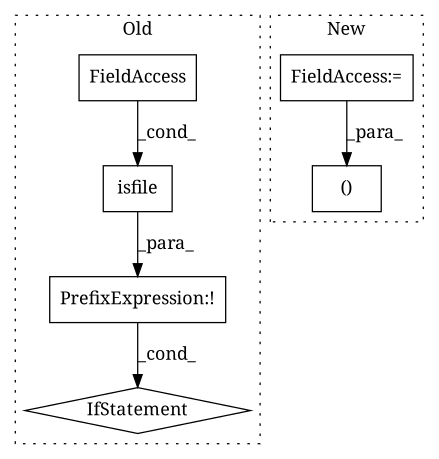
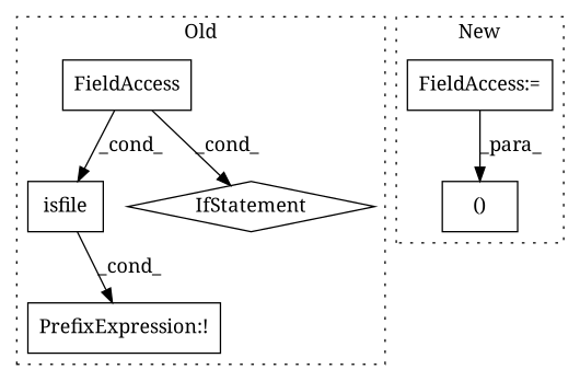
  digraph {
    fontname="Noto Serif"
    node [fontname="Noto Serif" l=1 shape=box]
    edge [fontname="Noto Serif"]
    n1 [a=32 l="7,1" label=isfile s="7568,7587"]
    n2 [a=25 l="4,2" label=IfStatement s="7555,7588" shape=diamond]
    n3 [a=22 l=7 label=FieldAccess s=7560]
    n4 [a=38 label="PrefixExpression:!" s=7559]
    n5 [a=106 l=31 label="()" s=8619]
    n6 [a=7 label="FieldAccess:=" s=8061]
    subgraph cluster_1 {
      label=Old
      style=dotted
      n1
      n2
      n3
      n4
    }
    subgraph cluster_2 {
      label=New
      style=dotted
      n5
      n6
    }
-   n1 -> n4 [label=_para_]
+   n1 -> n4 [label=_cond_]
    n3 -> n1 [label=_cond_]
-   n4 -> n2 [label=_cond_]
+   n3 -> n2 [label=_cond_]
    n6 -> n5 [label=_para_]
  }
